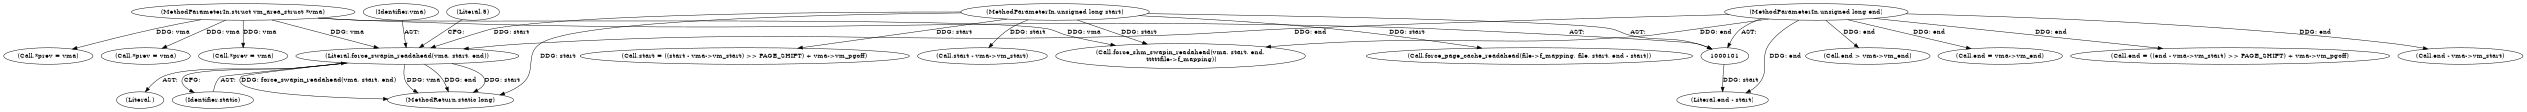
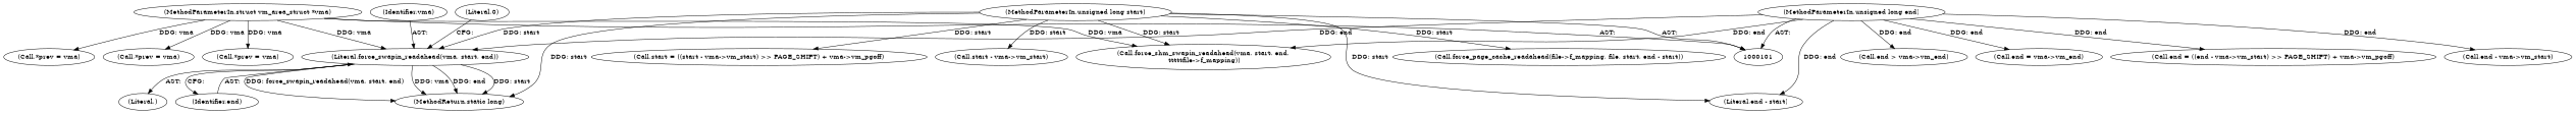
  digraph {
    n1 [label="(Literal,force_swapin_readahead(vma, start, end))"]
    n2 [label="(MethodReturn,static long)"]
    n3 [label="(Literal,)"]
-   n4 [label="(Identifier,static)"]
+   n4 [label="(Identifier,end)"]
    n5 [label="(MethodParameterIn,struct vm_area_struct *vma)"]
    n6 [label="(Call,*prev = vma)"]
    n7 [label="(Call,force_shm_swapin_readahead(vma, start, end,\n \t\t\t\t\tfile->f_mapping))"]
    n8 [label="(Call,*prev = vma)"]
    n9 [label="(Call,*prev = vma)"]
    1000101
    n11 [label="(MethodParameterIn,unsigned long start)"]
    n12 [label="(Call,force_page_cache_readahead(file->f_mapping, file, start, end - start))"]
    n13 [label="(Literal,end - start)"]
    n14 [label="(Call,start = ((start - vma->vm_start) >> PAGE_SHIFT) + vma->vm_pgoff)"]
    n15 [label="(Call,start - vma->vm_start)"]
    n16 [label="(MethodParameterIn,unsigned long end)"]
    n17 [label="(Call,end > vma->vm_end)"]
    n18 [label="(Call,end = vma->vm_end)"]
    n19 [label="(Call,end = ((end - vma->vm_start) >> PAGE_SHIFT) + vma->vm_pgoff)"]
    n20 [label="(Call,end - vma->vm_start)"]
-   n21 [label="(Literal,5)"]
+   n21 [label="(Literal,0)"]
    n22 [label="(Identifier,vma)"]
    n1 -> n2 [label="DDG: start"]
    n1 -> n2 [label="DDG: force_swapin_readahead(vma, start, end)"]
    n1 -> n2 [label="DDG: vma"]
    n1 -> n2 [label="DDG: end"]
    n1 -> n3 [label="AST: "]
    n1 -> n4 [label="CFG: "]
    n4 -> n1 [label="AST: "]
    n5 -> n1 [label="DDG: vma"]
    n5 -> n6 [label="DDG: vma"]
    n5 -> n7 [label="DDG: vma"]
    n5 -> n8 [label="DDG: vma"]
    n5 -> n9 [label="DDG: vma"]
    n5 -> 1000101 [label="AST: "]
    n11 -> n1 [label="DDG: start"]
    n11 -> n2 [label="DDG: start"]
    n11 -> n7 [label="DDG: start"]
    n11 -> 1000101 [label="AST: "]
    n11 -> n12 [label="DDG: start"]
-   1000101 -> n13 [label="DDG: start"]
+   n11 -> n13 [label="DDG: start"]
    n11 -> n14 [label="DDG: start"]
    n11 -> n15 [label="DDG: start"]
    n16 -> n1 [label="DDG: end"]
    n16 -> n7 [label="DDG: end"]
    n16 -> 1000101 [label="AST: "]
    n16 -> n13 [label="DDG: end"]
    n16 -> n17 [label="DDG: end"]
    n16 -> n18 [label="DDG: end"]
    n16 -> n19 [label="DDG: end"]
    n16 -> n20 [label="DDG: end"]
    n21 -> n1 [label="CFG: "]
    n22 -> n1 [label="AST: "]
  }
